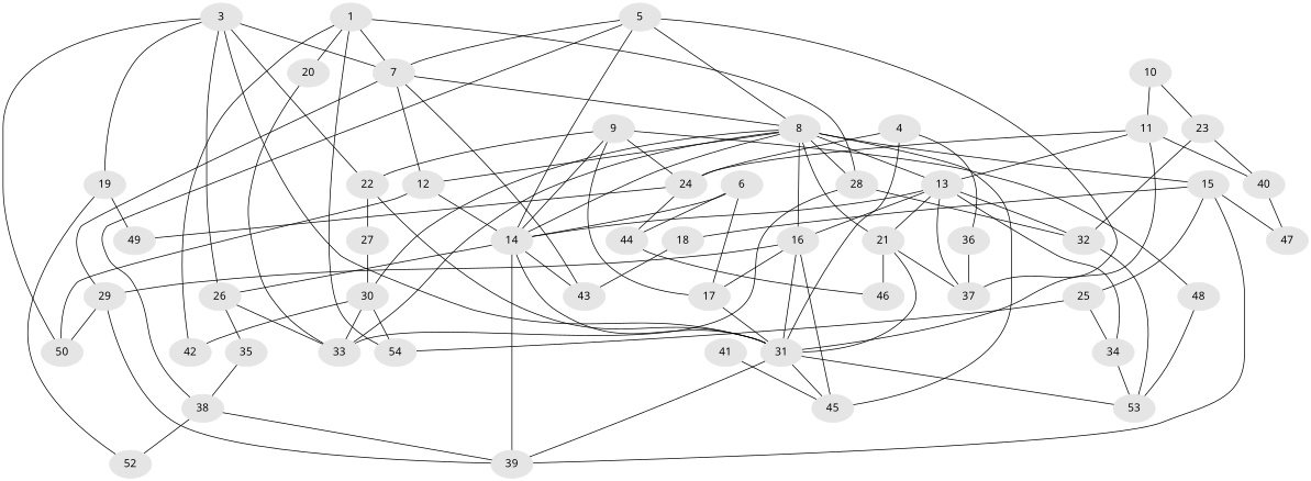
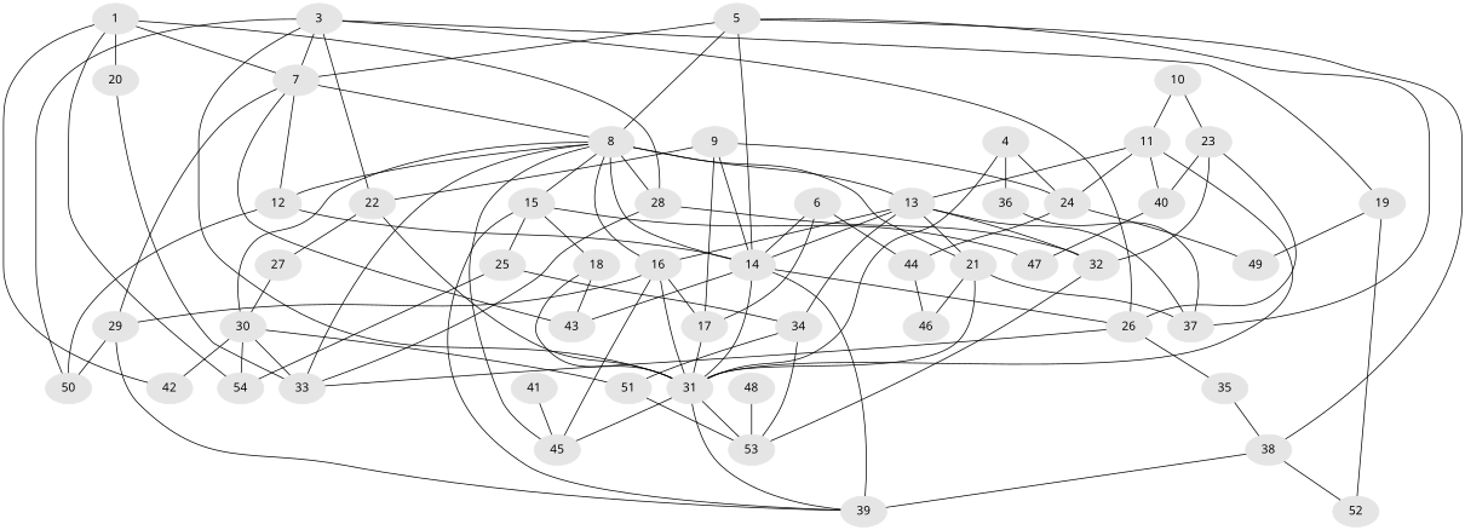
  graph {
    fontname="Noto Sans"
    node [color=gray90 fontname="Noto Sans" style=filled]
    edge [fontname="Noto Sans" weight=1.0]
    1
    7
    20
    28
    42
    54
    8
    12
    29
    43
    33
    32
    21
    46
    31
    37
    41
    45
    3
    19
    22
    26
    50
    52
    49
    27
    35
    39
    53
    4
    24
    36
    44
    5
    14
    38
    13
    15
    16
    30
    6
    17
    34
    18
    25
    47
+   51
    9
    48
    10
    11
    23
    40
    1 -- 7
    1 -- 20
    1 -- 28
    1 -- 42
    1 -- 54
    7 -- 8 [weight=2.0]
    7 -- 12
    7 -- 29
    7 -- 43
    20 -- 33
    28 -- 33
    28 -- 32
    8 -- 28
    8 -- 12
    8 -- 33
    8 -- 21 [weight=4.0]
    8 -- 45
    8 -- 14
    8 -- 13 [weight=2.0]
    8 -- 15
    8 -- 16
    8 -- 30
    12 -- 50
    12 -- 14
    29 -- 50
    29 -- 39
    32 -- 53
    21 -- 46
    21 -- 31
    21 -- 37
    31 -- 45
    31 -- 39
    31 -- 53
    41 -- 45
    3 -- 7
    3 -- 31
    3 -- 19
    3 -- 22
    3 -- 26
    3 -- 50
    19 -- 52
    19 -- 49
    22 -- 31
    22 -- 27
    26 -- 33
    26 -- 35
    27 -- 30
    35 -- 38
    4 -- 31
    4 -- 24
    4 -- 36
    24 -- 49
    24 -- 44
    36 -- 37
    44 -- 46
    5 -- 7
    5 -- 8 [weight=2.0]
    5 -- 37
    5 -- 14
    5 -- 38
    14 -- 43
    14 -- 31
    14 -- 26
    14 -- 39 [weight=3.0]
    38 -- 52
    38 -- 39
    13 -- 32
    13 -- 21
    13 -- 37 [weight=2.0]
    13 -- 14
    13 -- 16
    13 -- 34
    15 -- 39
    15 -- 18
    15 -- 25
    15 -- 47
    16 -- 29
    16 -- 31
    16 -- 45
    16 -- 17
    30 -- 42
    30 -- 54
    30 -- 33
+   30 -- 51
    6 -- 44
    6 -- 14
    6 -- 17
    17 -- 31 [weight=2.0]
    34 -- 53
+   34 -- 51
    18 -- 43
+   18 -- 31
    25 -- 54
    25 -- 34
+   51 -- 53
    9 -- 22
    9 -- 24
    9 -- 14
    9 -- 17
-   9 -- 48
    48 -- 53
    10 -- 11
    10 -- 23
    11 -- 31
    11 -- 24
    11 -- 13
    11 -- 40
    23 -- 32
+   23 -- 26
    23 -- 40
    40 -- 47
  }
